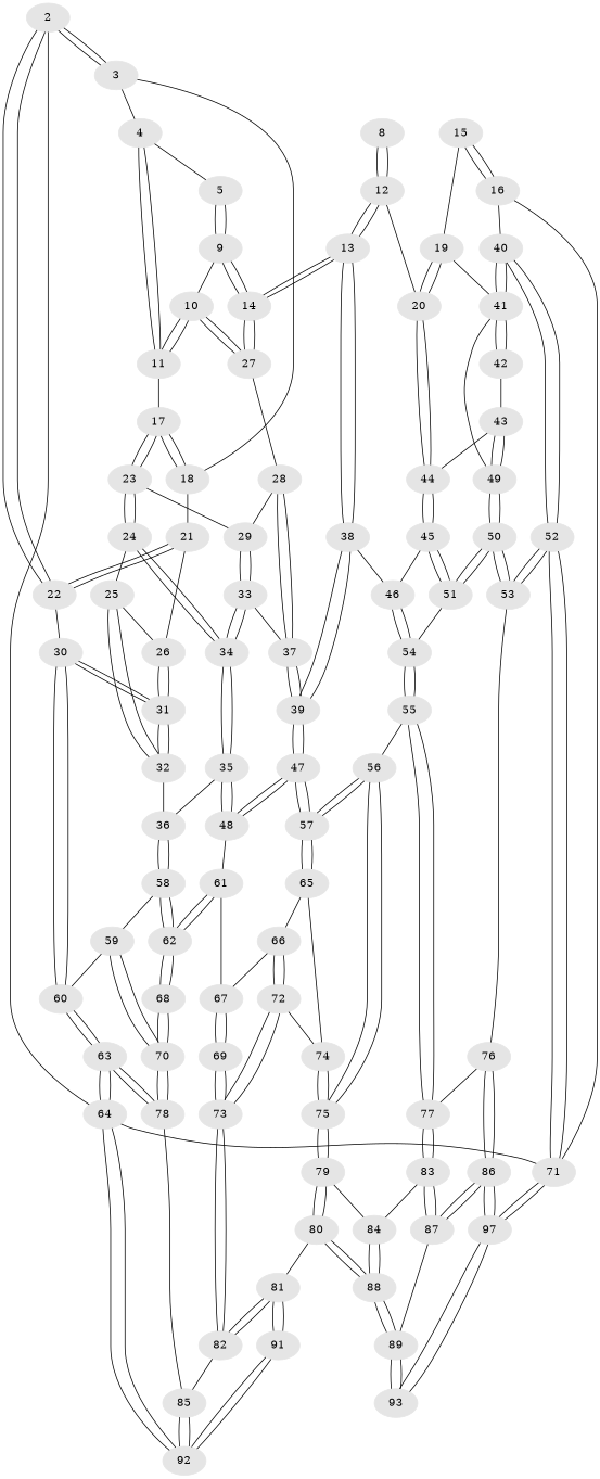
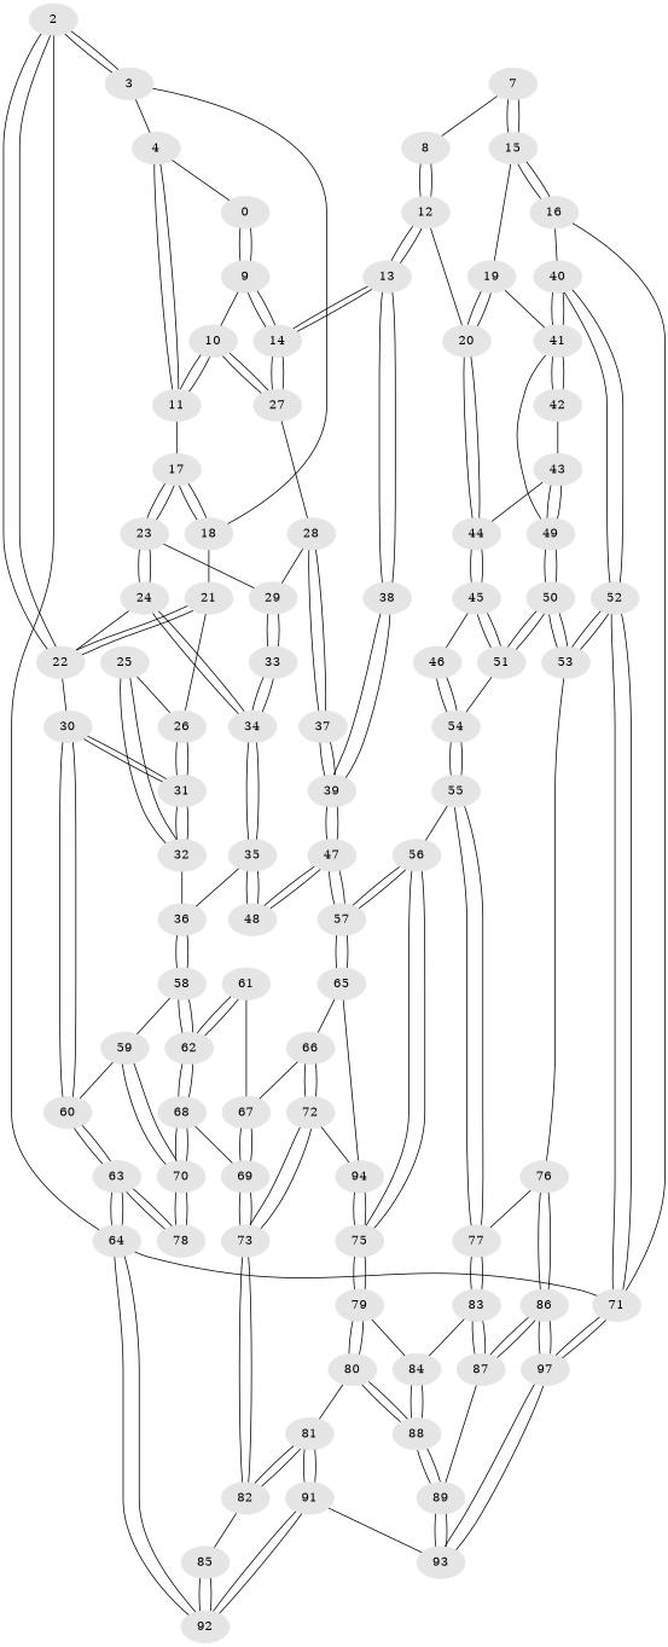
  graph {
    node [color=gray90 style=filled]
    2
    3
    22
    64
+   7
    8
    15
    16
    40
    71
    4
    18
    30
    92
-   5
+   5 [label=0]
    11
    21
    9
    17
    10
    14
    12
    19
    13
    20
    27
    28
    23
    38
    44
    39
    46
    41
    52
    n35 [label=97]
    24
    29
    26
    42
    43
    45
    31
    60
    25
    34
    33
    32
    35
    36
    37
    63
    58
    48
    61
    59
    62
    47
    54
    57
    49
    53
    50
    51
    55
    65
    67
    76
    77
    86
    56
    75
    83
    79
    66
-   74
+   74 [label=94]
    70
    68
    78
    69
    85
    72
    73
    82
    93
    80
    84
    87
    81
    88
    91
    89
    2 -- 3
    2 -- 3
    2 -- 22
    2 -- 22
    2 -- 64
    3 -- 4
    3 -- 18
    22 -- 30
    64 -- 71
    64 -- 92
    64 -- 92
+   7 -- 8
+   7 -- 15
+   7 -- 15
    8 -- 12
    8 -- 12
    15 -- 16
    15 -- 16
    15 -- 19
    16 -- 40
    16 -- 71
    40 -- 41
    40 -- 41
    40 -- 52
    40 -- 52
    71 -- n35
    71 -- n35
    4 -- 5
    4 -- 11
    4 -- 11
    18 -- 21
    30 -- 31
    30 -- 31
    30 -- 60
    30 -- 60
    5 -- 9
    5 -- 9
    11 -- 17
    21 -- 22
    21 -- 22
    21 -- 26
    9 -- 10
    9 -- 14
    9 -- 14
    17 -- 18
    17 -- 18
    17 -- 23
    17 -- 23
    10 -- 11
    10 -- 11
    10 -- 27
    10 -- 27
    14 -- 27
    14 -- 27
    12 -- 13
    12 -- 13
    12 -- 20
    19 -- 20
    19 -- 20
    19 -- 41
    13 -- 14
    13 -- 14
    13 -- 38
    13 -- 38
    20 -- 44
    20 -- 44
    27 -- 28
    28 -- 29
    28 -- 37
    28 -- 37
    23 -- 24
    23 -- 24
    23 -- 29
    38 -- 39
    38 -- 39
-   38 -- 46
    44 -- 45
    44 -- 45
    39 -- 47
    39 -- 47
    46 -- 54
    46 -- 54
    41 -- 42
    41 -- 42
    41 -- 49
    52 -- 71
    52 -- 71
    52 -- 53
    52 -- 53
    n35 -- 93
    n35 -- 93
-   24 -- 25
+   24 -- 22
    24 -- 34
    24 -- 34
    29 -- 33
    29 -- 33
    26 -- 31
    26 -- 31
    42 -- 43
    43 -- 44
    43 -- 49
    43 -- 49
    45 -- 46
    45 -- 51
    45 -- 51
    31 -- 32
    31 -- 32
    60 -- 63
    60 -- 63
    25 -- 26
    25 -- 32
    25 -- 32
    34 -- 35
    34 -- 35
    33 -- 34
    33 -- 34
-   33 -- 37
    32 -- 36
    35 -- 36
    35 -- 48
    35 -- 48
    36 -- 58
    36 -- 58
    37 -- 39
    37 -- 39
    63 -- 64
    63 -- 64
    63 -- 78
    63 -- 78
    58 -- 59
    58 -- 62
    58 -- 62
-   48 -- 61
    61 -- 62
    61 -- 62
    61 -- 67
    59 -- 60
    59 -- 70
    59 -- 70
    62 -- 68
    62 -- 68
    47 -- 48
    47 -- 48
    47 -- 57
    47 -- 57
    54 -- 55
    54 -- 55
    57 -- 65
    57 -- 65
    49 -- 50
    49 -- 50
    53 -- 76
    50 -- 53
    50 -- 53
    50 -- 51
    50 -- 51
    51 -- 54
    55 -- 77
    55 -- 77
    55 -- 56
    65 -- 66
    65 -- 74
    67 -- 69
    67 -- 69
    76 -- 77
    76 -- 86
    76 -- 86
    77 -- 83
    77 -- 83
    86 -- n35
    86 -- n35
    86 -- 87
    86 -- 87
    56 -- 57
    56 -- 57
    56 -- 75
    56 -- 75
    75 -- 79
    75 -- 79
    83 -- 84
    83 -- 87
    83 -- 87
    79 -- 80
    79 -- 80
    79 -- 84
    66 -- 67
    66 -- 72
    66 -- 72
    74 -- 75
    74 -- 75
    70 -- 78
    70 -- 78
    68 -- 70
    68 -- 70
-   78 -- 85
+   68 -- 69
    69 -- 73
    69 -- 73
    85 -- 92
    85 -- 92
    72 -- 74
    72 -- 73
    72 -- 73
    73 -- 82
    73 -- 82
    82 -- 85
    80 -- 81
    80 -- 88
    80 -- 88
    84 -- 88
    84 -- 88
    87 -- 89
    81 -- 82
    81 -- 82
    81 -- 91
    81 -- 91
    88 -- 89
    88 -- 89
    91 -- 92
    91 -- 92
+   91 -- 93
    89 -- 93
    89 -- 93
  }
